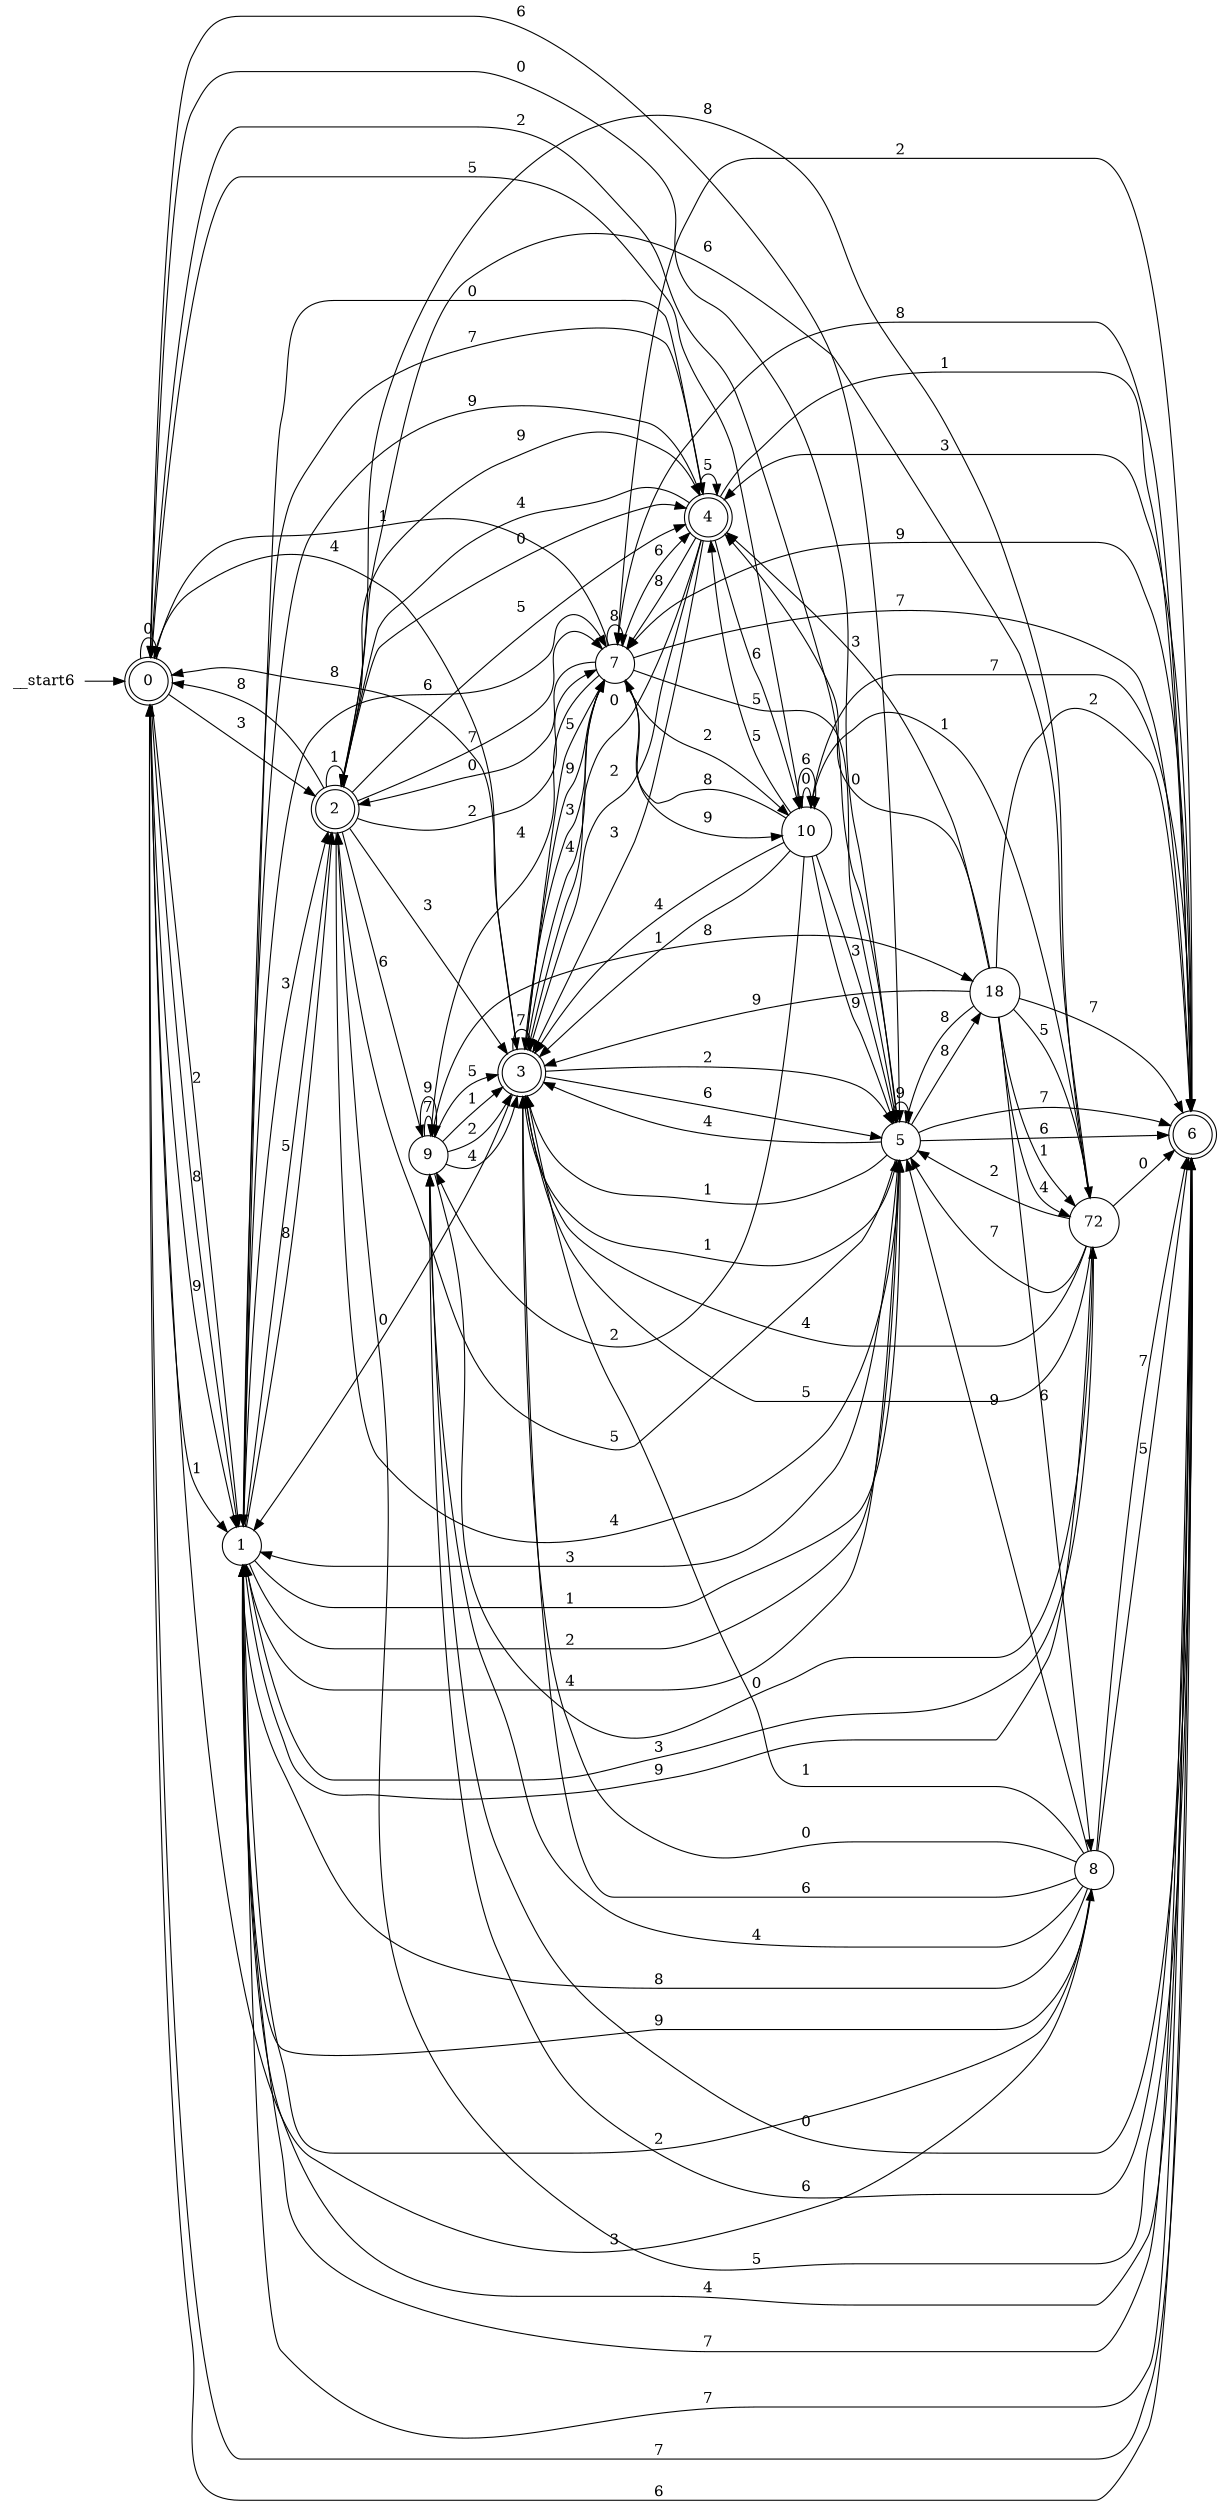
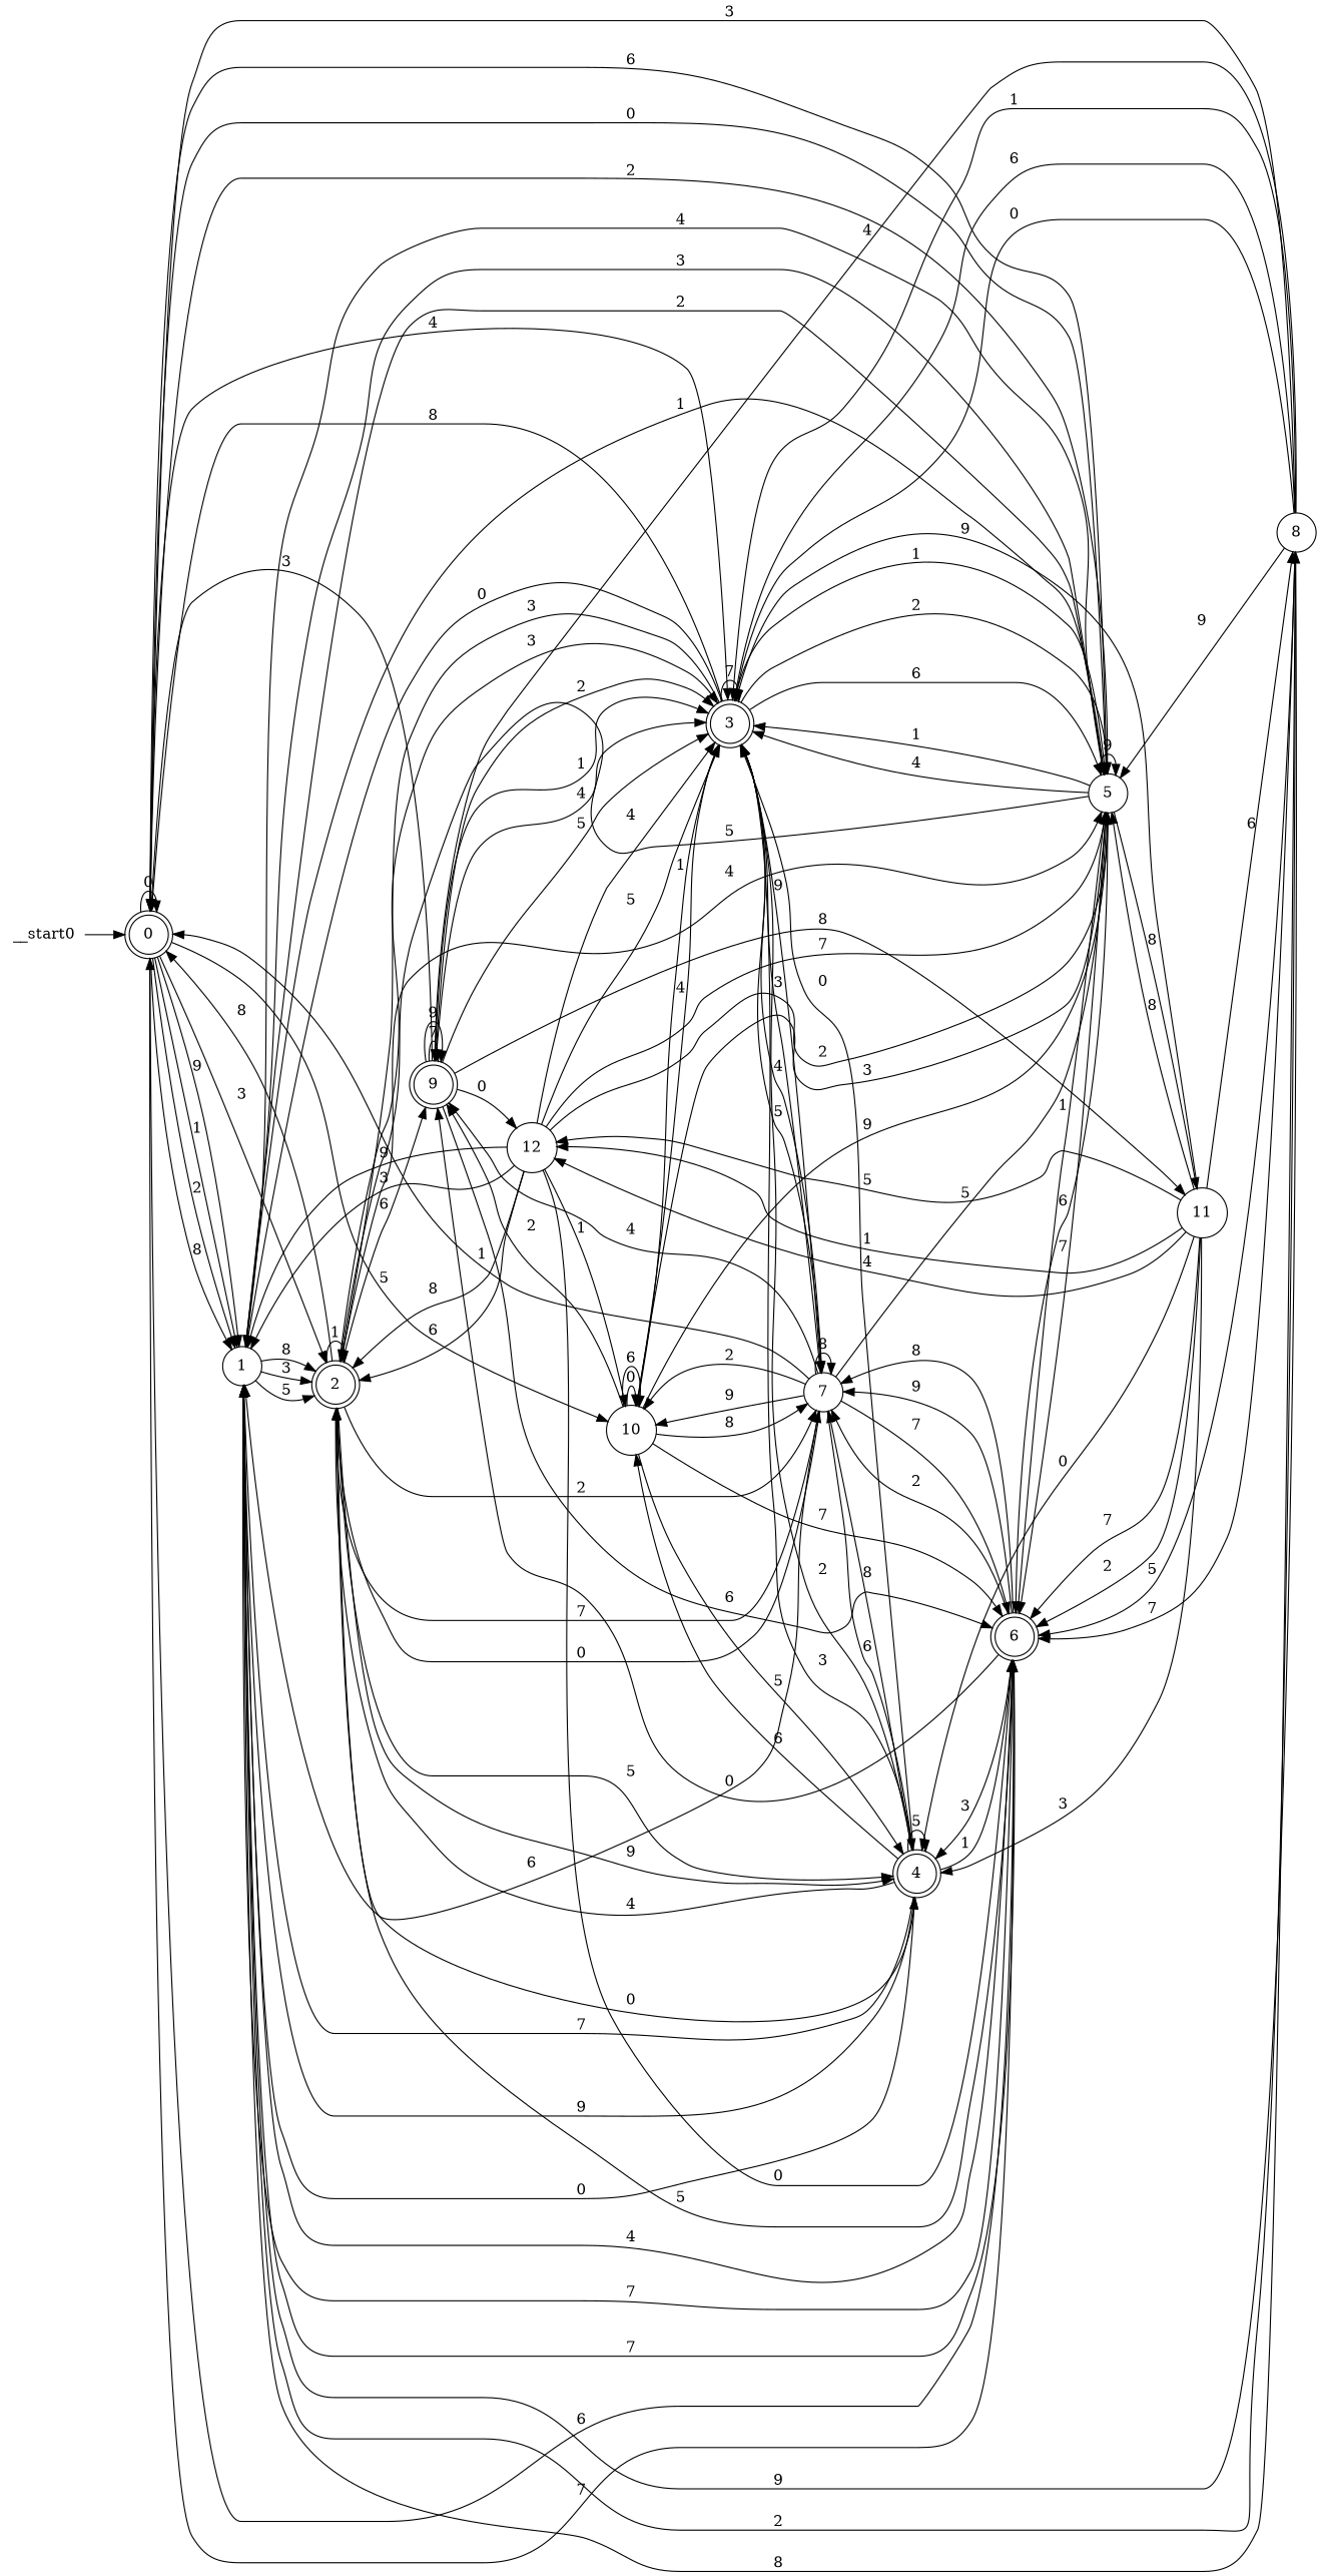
  digraph {
    rankdir=LR
    node [shape=circle]
    n1 [label=0 shape=doublecircle]
    n2 [label=1]
    n3 [label=2 shape=doublecircle]
    n4 [label=3 shape=doublecircle]
    n5 [label=5]
    n6 [label=6 shape=doublecircle]
    n7 [label=10]
    n8 [label=4 shape=doublecircle]
    n9 [label=7]
    n10 [label=8]
-   n11 [label=9]
-   n12 [label=18]
-   n13 [label=72]
-   __start0 [height=0 shape=none width=0 label=__start6]
+   n11 [label=9 shape=doublecircle]
+   n12 [label=11]
+   n13 [label=12]
+   __start0 [height=0 shape=none width=0]
    n1 -> n1 [label=0]
    n1 -> n2 [label=1]
    n1 -> n2 [label=2]
    n1 -> n2 [label=8]
    n1 -> n2 [label=9]
    n1 -> n3 [label=3]
    n1 -> n4 [label=4]
    n1 -> n5 [label=6]
    n1 -> n6 [label=7]
    n1 -> n7 [label=5]
    n2 -> n3 [label=3]
    n2 -> n3 [label=5]
    n2 -> n3 [label=8]
    n2 -> n5 [label=1]
    n2 -> n5 [label=2]
    n2 -> n5 [label=4]
    n2 -> n6 [label=7]
    n2 -> n8 [label=0]
-   n2 -> n9 [label=6]
+   n9 -> n2 [label=6]
    n2 -> n10 [label=9]
    n3 -> n1 [label=8]
    n3 -> n3 [label=1]
    n3 -> n4 [label=3]
    n3 -> n5 [label=4]
    n3 -> n8 [label=0]
    n3 -> n8 [label=5]
    n3 -> n8 [label=9]
    n3 -> n9 [label=2]
    n3 -> n9 [label=7]
    n3 -> n11 [label=6]
    n4 -> n1 [label=8]
    n4 -> n2 [label=0]
+   n4 -> n3 [label=3]
    n4 -> n4 [label=7]
    n4 -> n5 [label=1]
    n4 -> n5 [label=2]
    n4 -> n5 [label=6]
    n4 -> n9 [label=4]
    n4 -> n9 [label=5]
    n4 -> n9 [label=9]
    n5 -> n1 [label=0]
    n5 -> n1 [label=2]
    n5 -> n2 [label=3]
    n5 -> n3 [label=5]
    n5 -> n4 [label=1]
    n5 -> n4 [label=4]
    n5 -> n5 [label=9]
    n5 -> n6 [label=6]
    n5 -> n6 [label=7]
    n5 -> n12 [label=8]
    n6 -> n1 [label=6]
    n6 -> n2 [label=4]
    n6 -> n2 [label=7]
    n6 -> n3 [label=5]
+   n6 -> n5 [label=1]
    n6 -> n8 [label=3]
    n6 -> n9 [label=2]
    n6 -> n9 [label=8]
    n6 -> n9 [label=9]
    n6 -> n11 [label=0]
    n7 -> n4 [label=1]
    n7 -> n4 [label=4]
    n7 -> n5 [label=3]
    n7 -> n5 [label=9]
    n7 -> n6 [label=7]
    n7 -> n7 [label=0]
    n7 -> n7 [label=6]
    n7 -> n8 [label=5]
    n7 -> n9 [label=8]
    n7 -> n11 [label=2]
    n8 -> n2 [label=7]
    n8 -> n2 [label=9]
    n8 -> n3 [label=4]
    n8 -> n4 [label=0]
    n8 -> n4 [label=2]
    n8 -> n4 [label=3]
    n8 -> n6 [label=1]
    n8 -> n7 [label=6]
    n8 -> n8 [label=5]
    n8 -> n9 [label=8]
    n9 -> n1 [label=1]
    n9 -> n3 [label=0]
    n9 -> n4 [label=3]
    n9 -> n5 [label=5]
    n9 -> n6 [label=7]
    n9 -> n7 [label=2]
    n9 -> n7 [label=9]
    n9 -> n8 [label=6]
    n9 -> n9 [label=8]
    n9 -> n11 [label=4]
    n10 -> n1 [label=3]
    n10 -> n2 [label=2]
    n10 -> n2 [label=8]
    n10 -> n4 [label=0]
    n10 -> n4 [label=1]
    n10 -> n4 [label=6]
    n10 -> n5 [label=9]
    n10 -> n6 [label=5]
    n10 -> n6 [label=7]
    n10 -> n11 [label=4]
+   n11 -> n1 [label=3]
    n11 -> n4 [label=1]
    n11 -> n4 [label=2]
    n11 -> n4 [label=4]
    n11 -> n4 [label=5]
    n11 -> n6 [label=6]
    n11 -> n11 [label=7]
    n11 -> n11 [label=9]
    n11 -> n12 [label=8]
    n11 -> n13 [label=0]
    n12 -> n4 [label=9]
    n12 -> n5 [label=8]
    n12 -> n6 [label=2]
    n12 -> n6 [label=7]
    n12 -> n8 [label=0]
    n12 -> n8 [label=3]
    n12 -> n10 [label=6]
    n12 -> n13 [label=1]
    n12 -> n13 [label=4]
    n12 -> n13 [label=5]
    n13 -> n2 [label=3]
    n13 -> n2 [label=9]
    n13 -> n3 [label=6]
    n13 -> n3 [label=8]
    n13 -> n4 [label=4]
    n13 -> n4 [label=5]
    n13 -> n5 [label=2]
    n13 -> n5 [label=7]
    n13 -> n6 [label=0]
    n13 -> n7 [label=1]
    __start0 -> n1
  }
